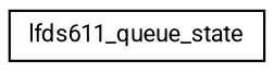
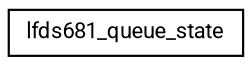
  digraph {
    rankdir=TB
    fontname=Roboto
-   n1 [color=black fillcolor=white fontname=Roboto fontsize=10 height=0.2 label=lfds611_queue_state shape=record style=filled width=0.4]
+   n1 [color=black fillcolor=white fontname=Roboto fontsize=10 height=0.2 label=lfds681_queue_state shape=record style=filled width=0.4]
  }
